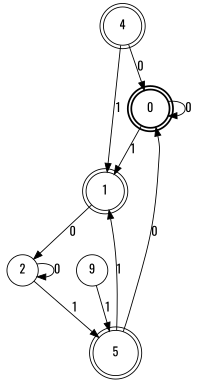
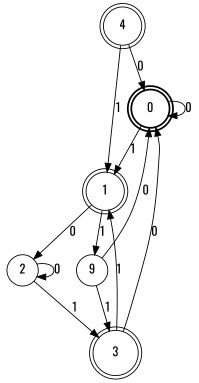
  digraph {
    fontname=Oswald
    node [fontname=Oswald peripheries=2 shape=circle]
    edge [fontname=Oswald]
    0 [style=bold]
    1
    2 [peripheries=""]
    n4 [label=9 peripheries=""]
-   5
+   5 [label=3]
    4
    0 -> 0 [label=0]
    0 -> 1 [label=1]
    1 -> 2 [label=0]
+   1 -> n4 [label=1]
    2 -> 2 [label=0]
    2 -> 5 [label=1]
+   n4 -> 0 [label=0]
    n4 -> 5 [label=1]
    5 -> 0 [label=0]
    5 -> 1 [label=1]
    4 -> 0 [label=0]
    4 -> 1 [label=1]
  }
